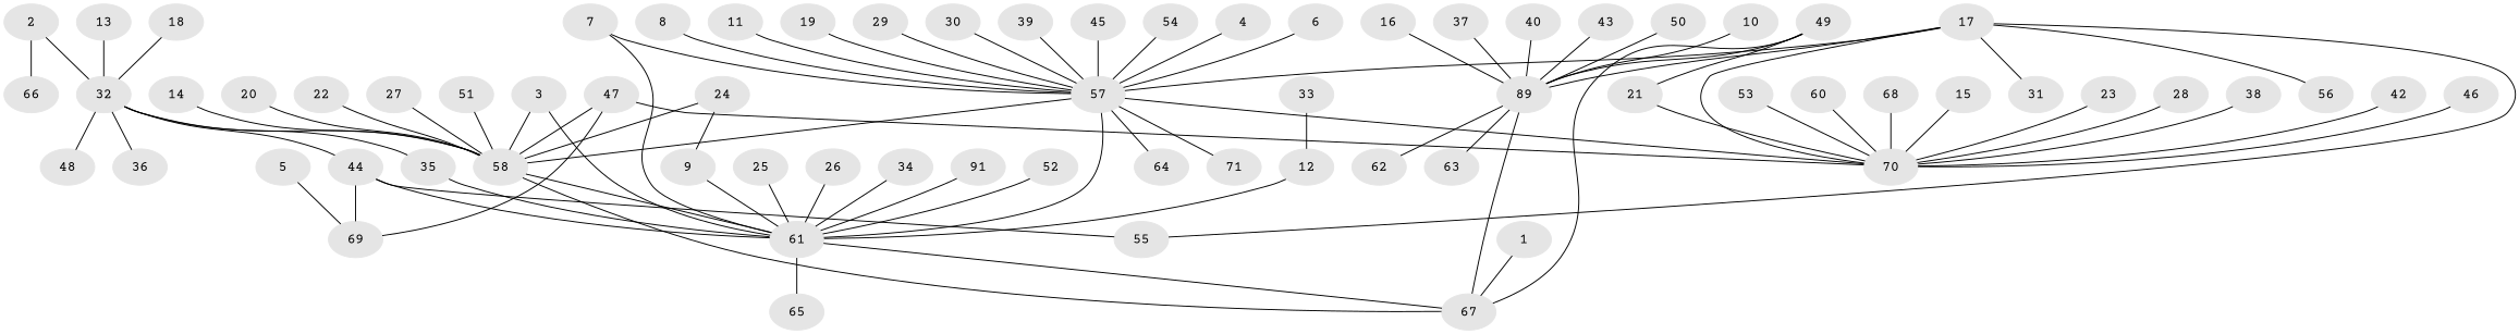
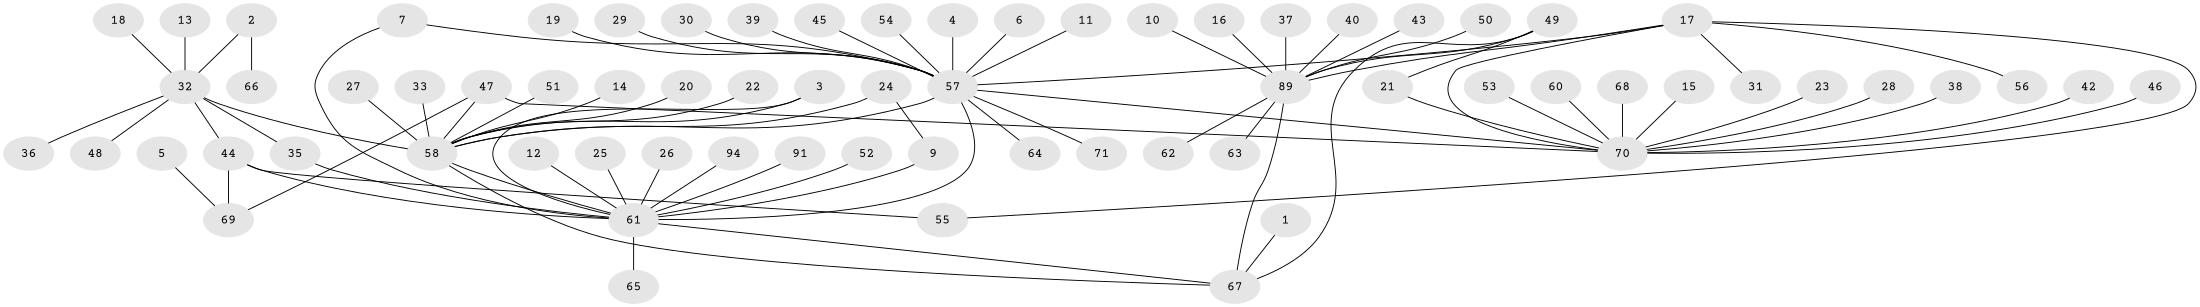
  graph {
    fontname="Courier Prime"
    node [color=gray90 fontname="Courier Prime" style=filled]
    edge [fontname="Courier Prime" weight=1.0]
    1
    67
    2
    32
    66
    58
    44
    35
    36
    48
    3
    61
    65
    4
    57
    70
    64
    71
    5
    69
    6
    7
-   8
    9
    n25 [label=89]
    10
    62
    63
    11
    12
    13
    14
    15
    16
    17
    31
    55
    56
    18
    19
    20
    21
    22
    23
    24
    25
    26
    27
    28
    29
    30
    33
-   34
+   34 [label=94]
    37
    38
    39
    40
    n58 [label=91]
    42
    43
    45
    46
    47
    49
    50
    51
    52
    53
    54
    60
    68
    1 -- 67
    2 -- 32
    2 -- 66
    32 -- 58
    32 -- 44
    32 -- 35
    32 -- 36
    32 -- 48
    58 -- 67
    58 -- 61
    44 -- 61
    44 -- 69
    44 -- 55
    35 -- 61
    3 -- 58
    3 -- 61
    61 -- 67
    61 -- 65
    4 -- 57
    57 -- 58
    57 -- 61
    57 -- 70
    57 -- 64
    57 -- 71
    5 -- 69
    6 -- 57
    7 -- 61
    7 -- 57
-   8 -- 57
    9 -- 61
    n25 -- 67
    n25 -- 62
    n25 -- 63
    10 -- n25
    11 -- 57
    12 -- 61
    13 -- 32
    14 -- 58
    15 -- 70
    16 -- n25
    17 -- 57
    17 -- 70
    17 -- n25
    17 -- 31
    17 -- 55
    17 -- 56
    18 -- 32
    19 -- 57
    20 -- 58
    21 -- 70
    22 -- 58
    23 -- 70
    24 -- 58
    24 -- 9
    25 -- 61
    26 -- 61
    27 -- 58
    28 -- 70
    29 -- 57
    30 -- 57
-   33 -- 12
+   33 -- 58
    34 -- 61
    37 -- n25
    38 -- 70
    39 -- 57
    40 -- n25
    n58 -- 61
    42 -- 70
    43 -- n25
    45 -- 57
    46 -- 70
    47 -- 58
    47 -- 70
    47 -- 69
    49 -- 67
    49 -- n25
    49 -- 21
    50 -- n25
    51 -- 58
    52 -- 61
    53 -- 70
    54 -- 57
    60 -- 70
    68 -- 70
  }
